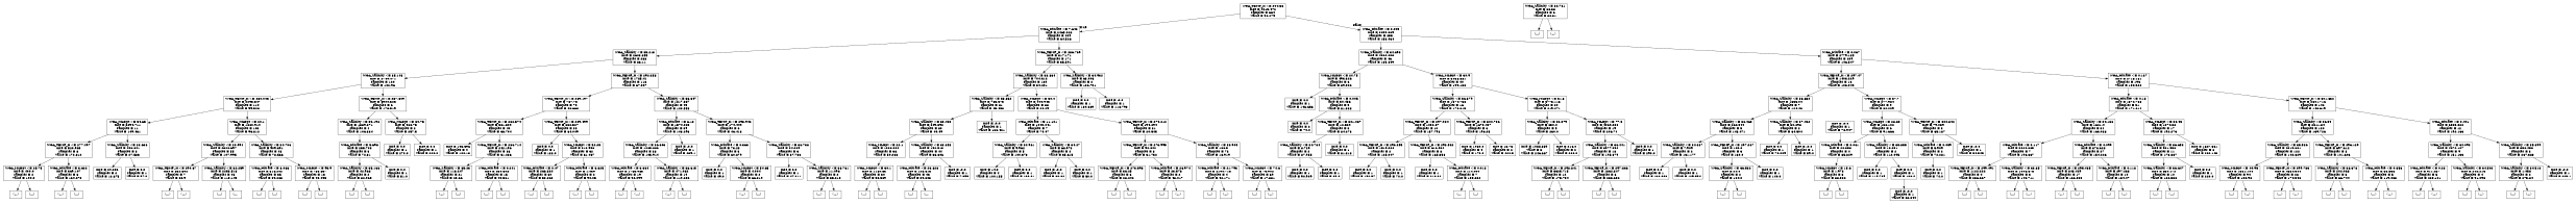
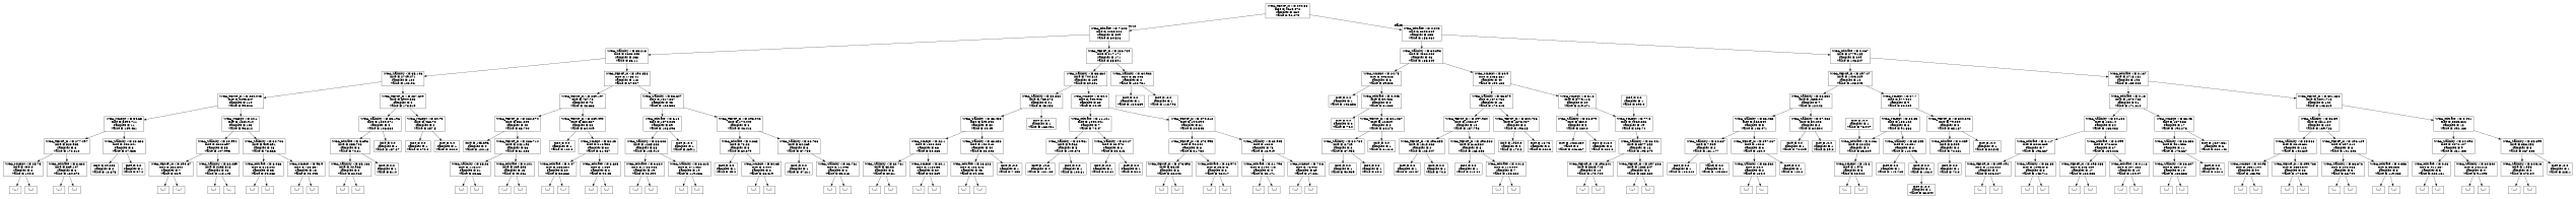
  digraph {
    node [shape=box]
    n1 [label="WOA_TEMP_K <= 294.36\nmse = 4615.472\nsamples = 664\nvalue = 98.279"]
    n2 [label="WOA_Nitrate <= 7.642\nmse = 2465.026\nsamples = 409\nvalue = 64.526"]
    n3 [label="WOA_Nitrate <= 0.045\nmse = 3255.369\nsamples = 255\nvalue = 153.064"]
    n4 [label="WOA_Salinity <= 35.213\nmse = 2603.855\nsamples = 238\nvalue = 86.11"]
    n5 [label="WOA_TEMP_K <= 286.769\nmse = 817.171\nsamples = 171\nvalue = 35.591"]
    n6 [label="WOA_Salinity <= 34.893\nmse = 4362.203\nsamples = 46\nvalue = 185.849"]
    n7 [label="WOA_Nitrate <= 0.067\nmse = 2779.185\nsamples = 209\nvalue = 146.547"]
    n8 [label="WOA_Salinity <= 35.146\nmse = 2749.471\nsamples = 120\nvalue = 102.96"]
    n9 [label="WOA_TEMP_K <= 292.358\nmse = 1785.41\nsamples = 118\nvalue = 67.537"]
    n10 [label="WOA_Salinity <= 33.864\nmse = 704.312\nsamples = 169\nvalue = 34.251"]
    n11 [label="WOA_Salinity <= 34.932\nmse = 63.006\nsamples = 2\nvalue = 126.731"]
    n12 [label="WOA_TEMP_K <= 280.043\nmse = 2293.547\nsamples = 114\nvalue = 99.528"]
    n13 [label="WOA_TEMP_K <= 287.649\nmse = 6900.523\nsamples = 6\nvalue = 173.519"]
    n14 [label="WOA_TEMP_K <= 289.197\nmse = 787.73\nsamples = 73\nvalue = 48.668"]
    n15 [label="WOA_Salinity <= 36.647\nmse = 1817.887\nsamples = 45\nvalue = 100.558"]
    n16 [label="WOA_MLDpt <= 54.65\nmse = 3294.711\nsamples = 11\nvalue = 149.461"]
    n17 [label="WOA_MLDpt <= 20.1\nmse = 1860.914\nsamples = 103\nvalue = 93.812"]
    n18 [label="WOA_Salinity <= 35.196\nmse = 1889.871\nsamples = 4\nvalue = 106.334"]
    n19 [label="WOA_MLDpt <= 34.75\nmse = 468.75\nsamples = 2\nvalue = 257.5"]
    n20 [label="WOA_TEMP_K <= 277.497\nmse = 520.965\nsamples = 8\nvalue = 172.312"]
    n21 [label="WOA_Salinity <= 23.636\nmse = 448.841\nsamples = 3\nvalue = 27.583"]
    n22 [label="WOA_Salinity <= 20.994\nmse = 2328.697\nsamples = 55\nvalue = 107.995"]
    n23 [label="WOA_Salinity <= 34.706\nmse = 909.391\nsamples = 48\nvalue = 78.566"]
    n24 [label="WOA_MLDpt <= 25.75\nmse = 400.0\nsamples = 2\nvalue = 190.0"]
    n25 [label="WOA_Nitrate <= 3.622\nmse = 369.107\nsamples = 6\nvalue = 164.273"]
    n26 [label="mse = 24.256\nsamples = 2\nvalue = 12.875"]
    n27 [label="mse = 0.0\nsamples = 1\nvalue = 57.0"]
    n28 [label="(...)"]
    n29 [label="(...)"]
    n30 [label="(...)"]
    n31 [label="(...)"]
    n32 [label="WOA_TEMP_K <= 290.67\nmse = 532.692\nsamples = 7\nvalue = 63.9"]
    n33 [label="WOA_Salinity <= 32.259\nmse = 2253.516\nsamples = 48\nvalue = 115.145"]
    n34 [label="WOA_Nitrate <= 6.066\nmse = 516.202\nsamples = 35\nvalue = 89.288"]
    n35 [label="WOA_MLDpt <= 95.9\nmse = 783.837\nsamples = 13\nvalue = 48.445"]
    n36 [label="(...)"]
    n37 [label="(...)"]
    n38 [label="(...)"]
    n39 [label="(...)"]
    n40 [label="(...)"]
    n41 [label="(...)"]
    n42 [label="(...)"]
    n43 [label="(...)"]
    n44 [label="WOA_Nitrate <= 5.698\nmse = 255.703\nsamples = 3\nvalue = 72.31"]
+   n45 [label="mse = 0.0\nsamples = 1\nvalue = 157.37"]
    n46 [label="mse = 0.0\nsamples = 1\nvalue = 270.0"]
    n47 [label="mse = 0.0\nsamples = 1\nvalue = 220.0"]
    n48 [label="WOA_Salinity <= 35.166\nmse = 42.968\nsamples = 2\nvalue = 82.965"]
    n49 [label="mse = 0.0\nsamples = 1\nvalue = 51.0"]
    n50 [label="(...)"]
    n51 [label="(...)"]
    n52 [label="WOA_TEMP_K <= 282.574\nmse = 581.309\nsamples = 40\nvalue = 36.704"]
    n53 [label="WOA_TEMP_K <= 289.499\nmse = 632.527\nsamples = 33\nvalue = 64.049"]
    n54 [label="WOA_Nitrate <= 6.18\nmse = 1574.025\nsamples = 39\nvalue = 108.293"]
    n55 [label="WOA_TEMP_K <= 293.942\nmse = 174.449\nsamples = 6\nvalue = 46.413"]
    n56 [label="mse = 145.396\nsamples = 4\nvalue = 100.13"]
    n57 [label="WOA_TEMP_K <= 286.714\nmse = 242.196\nsamples = 36\nvalue = 31.236"]
    n58 [label="mse = 0.0\nsamples = 1\nvalue = 188.0"]
    n59 [label="WOA_MLDpt <= 52.25\nmse = 318.956\nsamples = 32\nvalue = 61.467"]
    n60 [label="WOA_Salinity <= 35.23\nmse = 116.247\nsamples = 21\nvalue = 23.66"]
    n61 [label="WOA_Nitrate <= 0.241\nmse = 239.608\nsamples = 15\nvalue = 40.561"]
    n62 [label="(...)"]
    n63 [label="(...)"]
    n64 [label="(...)"]
    n65 [label="(...)"]
    n66 [label="WOA_Nitrate <= 0.47\nmse = 266.834\nsamples = 30\nvalue = 58.868"]
    n67 [label="WOA_Nitrate <= 3.825\nmse = 1.039\nsamples = 2\nvalue = 90.05"]
    n68 [label="(...)"]
    n69 [label="(...)"]
    n70 [label="(...)"]
    n71 [label="(...)"]
    n72 [label="WOA_Salinity <= 36.603\nmse = 1285.886\nsamples = 38\nvalue = 105.914"]
    n73 [label="mse = -0.0\nsamples = 1\nvalue = 239.1"]
    n74 [label="WOA_Nitrate <= 0.363\nmse = 73.23\nsamples = 3\nvalue = 60.879"]
    n75 [label="WOA_Salinity <= 36.738\nmse = 34.269\nsamples = 3\nvalue = 37.733"]
    n76 [label="WOA_Nitrate <= 3.334\nmse = 1755.985\nsamples = 19\nvalue = 92.099"]
    n77 [label="WOA_Salinity <= 36.615\nmse = 471.082\nsamples = 19\nvalue = 119.236"]
    n78 [label="(...)"]
    n79 [label="(...)"]
    n80 [label="(...)"]
    n81 [label="(...)"]
    n82 [label="mse = 0.0\nsamples = 1\nvalue = 49.0"]
    n83 [label="WOA_MLDpt <= 54.65\nmse = 4.004\nsamples = 2\nvalue = 66.819"]
    n84 [label="mse = 0.0\nsamples = 1\nvalue = 47.811"]
    n85 [label="WOA_Salinity <= 36.761\nmse = 11.096\nsamples = 2\nvalue = 35.213"]
    n86 [label="(...)"]
    n87 [label="(...)"]
    n88 [label="(...)"]
    n89 [label="(...)"]
    n90 [label="WOA_Salinity <= 33.862\nmse = 763.373\nsamples = 81\nvalue = 45.458"]
    n91 [label="WOA_MLDpt <= 30.4\nmse = 440.943\nsamples = 88\nvalue = 24.29"]
    n92 [label="mse = 0.0\nsamples = 1\nvalue = 134.669"]
    n93 [label="mse = -0.0\nsamples = 1\nvalue = 118.793"]
    n94 [label="WOA_Salinity <= 33.458\nmse = 649.392\nsamples = 80\nvalue = 44.49"]
    n95 [label="mse = -0.0\nsamples = 1\nvalue = 168.421"]
    n96 [label="WOA_Nitrate <= 11.101\nmse = 1040.041\nsamples = 7\nvalue = 74.47"]
    n97 [label="WOA_TEMP_K <= 274.212\nmse = 194.294\nsamples = 81\nvalue = 20.545"]
    n98 [label="WOA_MLDpt <= 22.1\nmse = 1088.008\nsamples = 36\nvalue = 50.263"]
    n99 [label="WOA_Salinity <= 33.858\nmse = 152.513\nsamples = 44\nvalue = 38.806"]
    n100 [label="WOA_Salinity <= 32.761\nmse = 68.38\nsamples = 6\nvalue = 30.31"]
    n101 [label="WOA_MLDpt <= 30.1\nmse = 1180.53\nsamples = 30\nvalue = 53.589"]
    n102 [label="WOA_Nitrate <= 23.828\nmse = 125.616\nsamples = 43\nvalue = 39.803"]
    n103 [label="mse = -0.0\nsamples = 1\nvalue = 7.895"]
    n104 [label="(...)"]
    n105 [label="(...)"]
    n106 [label="(...)"]
    n107 [label="(...)"]
    n108 [label="(...)"]
    n109 [label="(...)"]
    n110 [label="WOA_Salinity <= 34.961\nmse = 9.962\nsamples = 5\nvalue = 100.373"]
    n111 [label="WOA_Salinity <= 34.27\nmse = 68.976\nsamples = 2\nvalue = 35.615"]
    n112 [label="WOA_TEMP_K <= 273.995\nmse = 90.842\nsamples = 8\nvalue = 31.732"]
    n113 [label="WOA_Salinity <= 33.905\nmse = 188.5\nsamples = 73\nvalue = 18.919"]
    n114 [label="mse = 14.8\nsamples = 4\nvalue = 100.155"]
    n115 [label="mse = 0.0\nsamples = 1\nvalue = 100.81"]
    n116 [label="mse = -0.0\nsamples = 1\nvalue = 30.82"]
    n117 [label="mse = 0.0\nsamples = 1\nvalue = 50.0"]
    n118 [label="WOA_TEMP_K <= 273.598\nmse = 36.25\nsamples = 6\nvalue = 28.242"]
    n119 [label="WOA_Nitrate <= 26.974\nmse = 23.576\nsamples = 2\nvalue = 48.017"]
    n120 [label="WOA_Nitrate <= 21.793\nmse = 2190.715\nsamples = 4\nvalue = 42.171"]
    n121 [label="WOA_MLDpt <= 74.6\nmse = 73.902\nsamples = 69\nvalue = 17.881"]
    n122 [label="(...)"]
    n123 [label="(...)"]
    n124 [label="(...)"]
    n125 [label="(...)"]
    n126 [label="(...)"]
    n127 [label="(...)"]
    n128 [label="(...)"]
    n129 [label="(...)"]
    n130 [label="WOA_MLDpt <= 24.75\nmse = 493.326\nsamples = 6\nvalue = 89.502"]
    n131 [label="WOA_MLDpt <= 30.9\nmse = 3438.881\nsamples = 40\nvalue = 199.138"]
    n132 [label="WOA_TEMP_K <= 297.47\nmse = 1403.229\nsamples = 16\nvalue = 103.345"]
    n133 [label="WOA_Nitrate <= 0.137\nmse = 2718.181\nsamples = 193\nvalue = 150.526"]
    n134 [label="mse = 0.0\nsamples = 1\nvalue = 146.656"]
    n135 [label="WOA_Nitrate <= 0.005\nmse = 30.486\nsamples = 5\nvalue = 81.338"]
    n136 [label="WOA_Salinity <= 36.379\nmse = 1574.758\nsamples = 16\nvalue = 170.615"]
    n137 [label="WOA_MLDpt <= 31.5\nmse = 3775.116\nsamples = 24\nvalue = 219.271"]
    n138 [label="mse = 0.0\nsamples = 2\nvalue = 74.0"]
    n139 [label="WOA_TEMP_K <= 301.037\nmse = 12.529\nsamples = 3\nvalue = 84.273"]
    n140 [label="WOA_Salinity <= 34.784\nmse = 8.729\nsamples = 2\nvalue = 87.955"]
    n141 [label="mse = 0.0\nsamples = 1\nvalue = 81.818"]
    n142 [label="mse = 0.0\nsamples = 1\nvalue = 90.909"]
    n143 [label="mse = 0.0\nsamples = 1\nvalue = 85.0"]
    n144 [label="WOA_TEMP_K <= 297.984\nmse = 1032.57\nsamples = 10\nvalue = 157.798"]
    n145 [label="WOA_TEMP_K <= 300.736\nmse = 1673.437\nsamples = 6\nvalue = 196.25"]
    n146 [label="WOA_Salinity <= 36.379\nmse = 650.0\nsamples = 5\nvalue = 260.0"]
    n147 [label="WOA_MLDpt <= 77.5\nmse = 4069.236\nsamples = 19\nvalue = 206.74"]
    n148 [label="WOA_TEMP_K <= 296.355\nmse = 1515.068\nsamples = 2\nvalue = 125.047"]
    n149 [label="WOA_TEMP_K <= 298.532\nmse = 616.564\nsamples = 8\nvalue = 165.356"]
    n150 [label="mse = 1950.0\nsamples = 4\nvalue = 170.0"]
    n151 [label="mse = 18.75\nsamples = 2\nvalue = 222.5"]
    n152 [label="mse = 0.0\nsamples = 1\nvalue = 152.57"]
    n153 [label="mse = 0.0\nsamples = 1\nvalue = 70.0"]
    n154 [label="mse = 0.0\nsamples = 1\nvalue = 218.84"]
    n155 [label="WOA_Nitrate <= 0.013\nmse = 114.009\nsamples = 7\nvalue = 155.632"]
    n156 [label="(...)"]
    n157 [label="(...)"]
    n158 [label="mse = 1088.889\nvalue = 3\nvalue = 246.667"]
    n159 [label="mse = 216.0\nsamples = 2\nvalue = 268.0"]
    n160 [label="WOA_Salinity <= 36.441\nmse = 3577.852\nsamples = 18\nvalue = 195.879"]
    n161 [label="mse = 0.0\nsamples = 1\nvalue = 290.0"]
    n162 [label="WOA_TEMP_K <= 298.841\nmse = 3325.715\nsamples = 12\nvalue = 175.734"]
    n163 [label="WOA_TEMP_K <= 297.836\nmse = 1862.847\nsamples = 6\nvalue = 233.652"]
    n164 [label="(...)"]
    n165 [label="(...)"]
    n166 [label="(...)"]
    n167 [label="(...)"]
    n168 [label="WOA_Salinity <= 36.632\nmse = 1635.04\nsamples = 7\nvalue = 124.48"]
    n169 [label="WOA_MLDpt <= 37.7\nmse = 277.984\nsamples = 9\nvalue = 82.209"]
    n170 [label="WOA_Nitrate <= 0.13\nmse = 1872.768\nsamples = 51\nvalue = 171.614"]
    n171 [label="WOA_TEMP_K <= 301.652\nmse = 2801.716\nsamples = 142\nvalue = 143.619"]
    n172 [label="WOA_Salinity <= 36.465\nmse = 262.544\nsamples = 5\nvalue = 148.471"]
    n173 [label="WOA_Salinity <= 37.462\nmse = 30.298\nsamples = 2\nvalue = 64.504"]
    n174 [label="WOA_MLDpt <= 28.35\nmse = 138.102\nsamples = 6\nvalue = 91.666"]
    n175 [label="WOA_TEMP_K <= 300.842\nmse = 79.039\nsamples = 3\nvalue = 65.187"]
    n176 [label="WOA_Salinity <= 34.687\nmse = 7.909\nsamples = 2\nvalue = 131.177"]
    n177 [label="WOA_TEMP_K <= 297.267\nmse = 100.3\nsamples = 3\nvalue = 160.0"]
    n178 [label="mse = 0.0\nsamples = 1\nvalue = 70.009"]
    n179 [label="mse = -0.0\nsamples = 1\nvalue = 59.0"]
    n180 [label="mse = 0.0\nsamples = 1\nvalue = 136.048"]
-   n181 [label="mse = 0.0\nsamples = 1\nvalue = 129.554"]
+   n181 [label="value = 0.0\nsamples = 1\nvalue = 129.554"]
    n182 [label="WOA_Salinity <= 36.532\nmse = 24.0\nsamples = 2\nvalue = 164.0"]
    n183 [label="mse = 0.0\nsamples = 1\nvalue = 140.0"]
    n184 [label="(...)"]
    n185 [label="(...)"]
    n186 [label="WOA_Nitrate <= 0.061\nmse = 20.353\nsamples = 4\nvalue = 85.829"]
    n187 [label="WOA_Salinity <= 35.855\nmse = 13.651\nsamples = 2\nvalue = 112.095"]
    n188 [label="WOA_Nitrate <= 0.059\nmse = 5.909\nsamples = 2\nvalue = 72.281"]
    n189 [label="mse = -0.0\nsamples = 1\nvalue = 54.545"]
    n190 [label="WOA_MLDpt <= 15.6\nmse = 1.973\nsamples = 3\nvalue = 88.582"]
    n191 [label="mse = 0.0\nsamples = 1\nvalue = 115.789"]
    n192 [label="mse = 0.0\nsamples = 1\nvalue = 108.4"]
    n193 [label="(...)"]
    n194 [label="(...)"]
    n195 [label="mse = -0.0\nsamples = 1\nvalue = 78.947"]
    n196 [label="mse = -0.0\nsamples = 1\nvalue = 68.844"]
    n197 [label="mse = 0.0\nsamples = 1\nvalue = 74.0"]
    n198 [label="WOA_Salinity <= 34.136\nmse = 1621.4\nsamples = 34\nvalue = 163.038"]
    n199 [label="WOA_MLDpt <= 38.45\nmse = 1874.38\nsamples = 17\nvalue = 192.273"]
    n200 [label="WOA_Salinity <= 36.59\nmse = 2311.84\nsamples = 130\nvalue = 139.726"]
    n201 [label="WOA_Nitrate <= 0.441\nmse = 6365.322\nsamples = 12\nvalue = 192.163"]
    n202 [label="WOA_Nitrate <= 0.117\nmse = 3028.685\nsamples = 7\nvalue = 196.687"]
    n203 [label="WOA_Nitrate <= 0.099\nmse = 878.628\nsamples = 27\nvalue = 154.226"]
    n204 [label="WOA_Salinity <= 36.653\nmse = 901.556\nsamples = 11\nvalue = 173.667"]
    n205 [label="mse = 1627.551\nsamples = 6\nvalue = 232.143"]
    n206 [label="WOA_TEMP_K <= 299.491\nmse = 1122.222\nsamples = 4\nvalue = 236.667"]
    n207 [label="WOA_Salinity <= 33.85\nmse = 1096.676\nsamples = 3\nvalue = 148.711"]
    n208 [label="WOA_TEMP_K <= 295.485\nmse = 848.429\nsamples = 17\nvalue = 166.383"]
    n209 [label="WOA_Nitrate <= 0.118\nmse = 297.268\nsamples = 10\nvalue = 134.47"]
    n210 [label="(...)"]
    n211 [label="(...)"]
    n212 [label="(...)"]
    n213 [label="(...)"]
    n214 [label="(...)"]
    n215 [label="(...)"]
    n216 [label="(...)"]
    n217 [label="(...)"]
    n218 [label="WOA_Salinity <= 36.647\nmse = 659.172\nsamples = 10\nvalue = 166.538"]
    n219 [label="mse = 0.0\nsamples = 1\nvalue = 220.0"]
    n220 [label="(...)"]
    n221 [label="(...)"]
    n222 [label="WOA_Salinity <= 35.586\nmse = 2315.681\nsamples = 122\nvalue = 142.629"]
    n223 [label="WOA_TEMP_K <= 296.129\nmse = 697.612\nsamples = 8\nvalue = 101.606"]
    n224 [label="WOA_Salinity <= 34.093\nmse = 4872.107\nsamples = 9\nvalue = 151.133"]
    n225 [label="WOA_Salinity <= 35.699\nmse = 358.458\nsamples = 3\nvalue = 267.383"]
    n226 [label="WOA_MLDpt <= 44.95\nmse = 1331.104\nsamples = 94\nvalue = 133.98"]
    n227 [label="WOA_TEMP_K <= 299.783\nmse = 4654.344\nsamples = 28\nvalue = 174.548"]
    n228 [label="WOA_Salinity <= 36.678\nmse = 202.068\nsamples = 3\nvalue = 66.744"]
    n229 [label="WOA_Nitrate <= 0.356\nmse = 33.836\nsamples = 5\nvalue = 119.038"]
    n230 [label="(...)"]
    n231 [label="(...)"]
    n232 [label="(...)"]
    n233 [label="(...)"]
    n234 [label="(...)"]
    n235 [label="(...)"]
    n236 [label="(...)"]
    n237 [label="(...)"]
    n238 [label="WOA_Nitrate <= 0.23\nmse = 911.257\nsamples = 5\nvalue = 223.181"]
    n239 [label="WOA_Salinity <= 34.502\nmse = 242.213\nsamples = 4\nvalue = 91.093"]
    n240 [label="WOA_Salinity <= 34.513\nmse = 1.058\nsamples = 2\nvalue = 275.84"]
    n241 [label="mse = -0.0\nsamples = 1\nvalue = 225.1"]
    n242 [label="(...)"]
    n243 [label="(...)"]
    n244 [label="(...)"]
    n245 [label="(...)"]
    n246 [label="(...)"]
    n247 [label="(...)"]
    n1 -> n2 [headlabel=True labelangle=45 labeldistance=2.5]
    n1 -> n3 [headlabel=False labelangle=-45 labeldistance=2.5]
    n2 -> n4
    n2 -> n5
    n3 -> n6
    n3 -> n7
    n4 -> n8
    n4 -> n9
    n5 -> n10
    n5 -> n11
    n6 -> n130
    n6 -> n131
    n7 -> n132
    n7 -> n133
    n8 -> n12
    n8 -> n13
    n9 -> n14
    n9 -> n15
    n10 -> n90
    n10 -> n91
    n11 -> n92
    n11 -> n93
    n12 -> n16
    n12 -> n17
    n13 -> n18
    n13 -> n19
    n14 -> n52
    n14 -> n53
    n15 -> n54
    n15 -> n55
    n16 -> n20
    n16 -> n21
    n17 -> n22
    n17 -> n23
    n18 -> n44
+   n18 -> n45
    n19 -> n46
    n19 -> n47
    n20 -> n24
    n20 -> n25
    n21 -> n26
    n21 -> n27
    n22 -> n32
    n22 -> n33
    n23 -> n34
    n23 -> n35
    n24 -> n28
    n24 -> n29
    n25 -> n30
    n25 -> n31
    n32 -> n36
    n32 -> n37
    n33 -> n38
    n33 -> n39
    n34 -> n40
    n34 -> n41
    n35 -> n42
    n35 -> n43
    n44 -> n48
    n44 -> n49
    n48 -> n50
    n48 -> n51
    n52 -> n56
    n52 -> n57
    n53 -> n58
    n53 -> n59
    n54 -> n72
    n54 -> n73
    n55 -> n74
    n55 -> n75
    n57 -> n60
    n57 -> n61
    n59 -> n66
    n59 -> n67
    n60 -> n62
    n60 -> n63
    n61 -> n64
    n61 -> n65
    n66 -> n68
    n66 -> n69
    n67 -> n70
    n67 -> n71
    n72 -> n76
    n72 -> n77
    n74 -> n82
    n74 -> n83
    n75 -> n84
    n75 -> n85
    n76 -> n78
    n76 -> n79
    n77 -> n80
    n77 -> n81
    n83 -> n86
    n83 -> n87
    n85 -> n88
    n85 -> n89
    n90 -> n94
    n90 -> n95
    n91 -> n96
    n91 -> n97
    n94 -> n98
    n94 -> n99
    n96 -> n110
    n96 -> n111
    n97 -> n112
    n97 -> n113
+   n98 -> n100
    n98 -> n101
    n99 -> n102
    n99 -> n103
    n100 -> n104
    n100 -> n105
    n101 -> n106
    n101 -> n107
    n102 -> n108
    n102 -> n109
    n110 -> n114
    n110 -> n115
    n111 -> n116
    n111 -> n117
    n112 -> n118
    n112 -> n119
    n113 -> n120
    n113 -> n121
    n118 -> n122
    n118 -> n123
    n119 -> n124
    n119 -> n125
    n120 -> n126
    n120 -> n127
    n121 -> n128
    n121 -> n129
    n130 -> n134
    n130 -> n135
    n131 -> n136
    n131 -> n137
    n132 -> n168
    n132 -> n169
    n133 -> n170
    n133 -> n171
    n135 -> n138
    n135 -> n139
    n136 -> n144
    n136 -> n145
    n137 -> n146
    n137 -> n147
    n139 -> n140
    n139 -> n141
    n140 -> n142
    n140 -> n143
    n144 -> n148
    n144 -> n149
    n145 -> n150
    n145 -> n151
    n146 -> n158
    n146 -> n159
    n147 -> n160
-   n147 -> n161
+   n161 -> n147
    n148 -> n152
    n148 -> n153
    n149 -> n154
    n149 -> n155
    n155 -> n156
    n155 -> n157
    n160 -> n162
    n160 -> n163
    n162 -> n164
    n162 -> n165
    n163 -> n166
    n163 -> n167
    n168 -> n172
    n168 -> n173
    n169 -> n174
    n169 -> n175
    n170 -> n198
    n170 -> n199
    n171 -> n200
    n171 -> n201
    n172 -> n176
    n172 -> n177
    n173 -> n178
    n173 -> n179
    n174 -> n186
    n174 -> n187
    n175 -> n188
    n175 -> n189
    n176 -> n180
    n176 -> n181
    n177 -> n182
    n177 -> n183
    n182 -> n184
    n182 -> n185
    n186 -> n190
    n187 -> n191
    n187 -> n192
    n188 -> n197
    n190 -> n193
    n190 -> n194
    n192 -> n196
    n195 -> n186
    n198 -> n202
    n198 -> n203
    n199 -> n204
    n199 -> n205
    n200 -> n222
    n200 -> n223
    n201 -> n224
    n201 -> n225
    n202 -> n206
    n202 -> n207
    n203 -> n208
    n203 -> n209
    n204 -> n218
    n204 -> n219
    n206 -> n210
    n206 -> n211
    n207 -> n212
    n207 -> n213
    n208 -> n214
    n208 -> n215
    n209 -> n216
    n209 -> n217
    n218 -> n220
    n218 -> n221
    n222 -> n226
    n222 -> n227
    n223 -> n228
    n223 -> n229
    n224 -> n238
    n224 -> n239
    n225 -> n240
    n225 -> n241
    n226 -> n230
    n226 -> n231
    n227 -> n232
    n227 -> n233
    n228 -> n234
    n228 -> n235
    n229 -> n236
    n229 -> n237
    n238 -> n242
    n238 -> n243
    n239 -> n244
    n239 -> n245
    n240 -> n246
    n240 -> n247
  }
